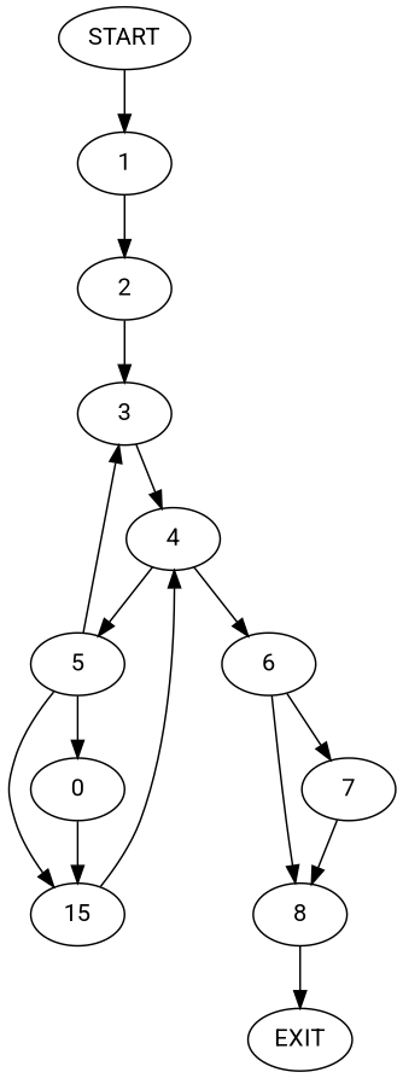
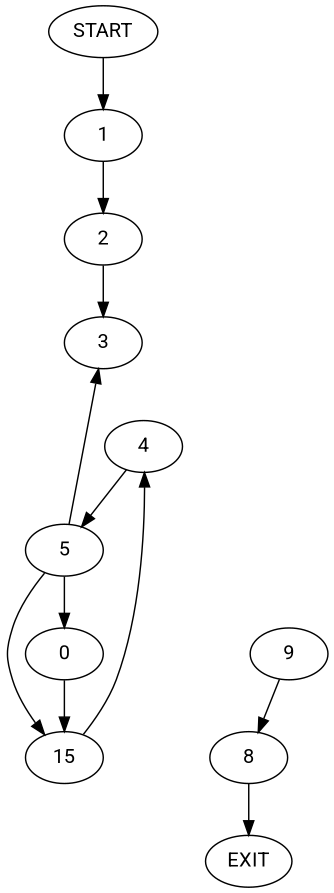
  digraph {
    fontname=Roboto
    node [fontname=Roboto]
    edge [fontname=Roboto]
    n1 [label=START]
    1
    2
    n4 [label=EXIT]
    3
    4
    5
-   6
    n9 [label=0]
    n10 [label=15]
-   7
+   7 [label=9]
    8
    n1 -> 1
    1 -> 2
    2 -> 3
-   3 -> 4
    4 -> 5
-   4 -> 6
    5 -> 3
    5 -> n9
    5 -> n10
-   6 -> 7
-   6 -> 8
    n9 -> n10
    n10 -> 4
    7 -> 8
    8 -> n4
  }
